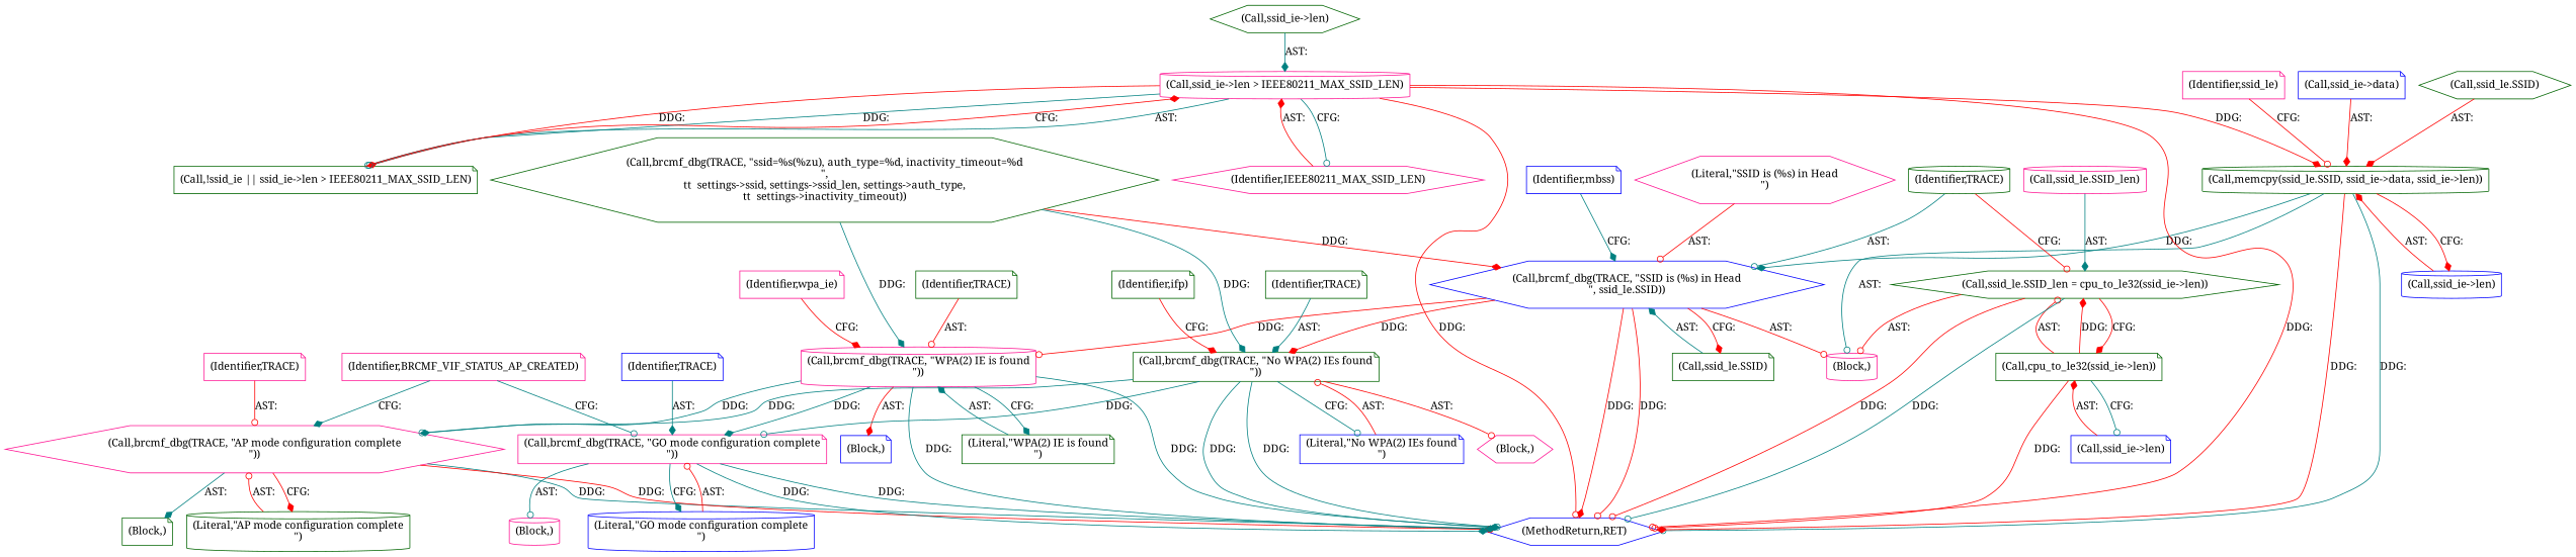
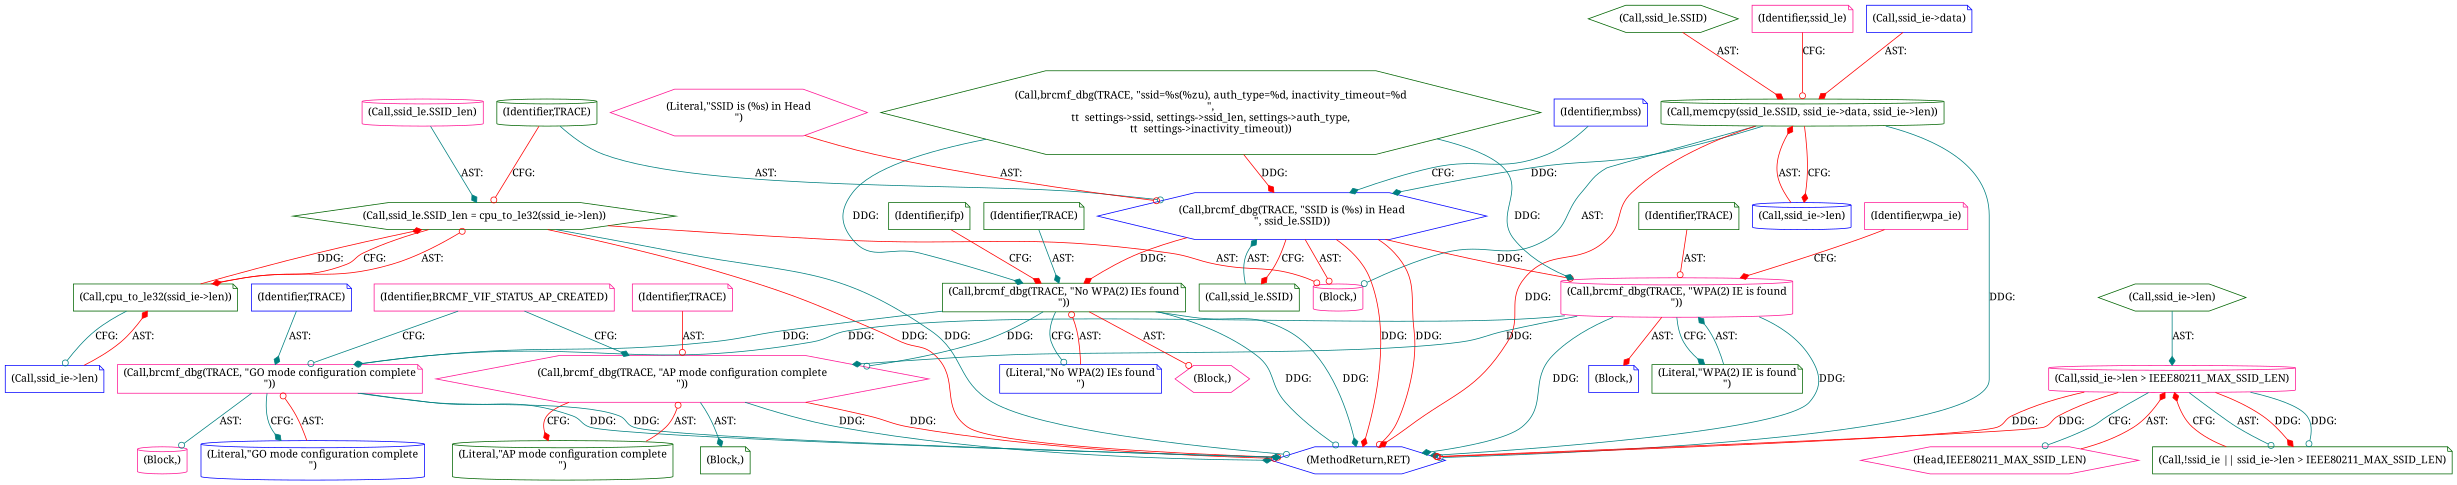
  digraph {
    fontname="Noto Serif"
    node [color=darkgreen fontname="Noto Serif" shape=note]
    edge [arrowhead=diamond color=red fontname="Noto Serif"]
    n1 [label="(Call,memcpy(ssid_le.SSID, ssid_ie->data, ssid_ie->len))" shape=cylinder]
    n2 [color=blue label="(Call,brcmf_dbg(TRACE, \"SSID is (%s) in Head\n\", ssid_le.SSID))" shape=hexagon]
    n3 [color=deeppink label="(Block,)" shape=cylinder]
    n4 [color=blue label="(MethodReturn,RET)" shape=hexagon]
    n5 [color=blue label="(Call,ssid_ie->len)" shape=cylinder]
    n6 [label="(Call,cpu_to_le32(ssid_ie->len))"]
    n7 [label="(Call,ssid_le.SSID_len = cpu_to_le32(ssid_ie->len))" shape=hexagon]
    n8 [color=blue label="(Call,ssid_ie->len)"]
    n9 [color=deeppink label="(Call,brcmf_dbg(TRACE, \"WPA(2) IE is found\n\"))" shape=cylinder]
    n10 [label="(Call,brcmf_dbg(TRACE, \"No WPA(2) IEs found\n\"))"]
    n11 [label="(Call,ssid_le.SSID)"]
    n12 [color=deeppink label="(Call,ssid_ie->len > IEEE80211_MAX_SSID_LEN)" shape=cylinder]
    n13 [label="(Call,!ssid_ie || ssid_ie->len > IEEE80211_MAX_SSID_LEN)"]
-   n14 [color=deeppink label="(Identifier,IEEE80211_MAX_SSID_LEN)" shape=hexagon]
+   n14 [color=deeppink label="(Head,IEEE80211_MAX_SSID_LEN)" shape=hexagon]
    n15 [color=deeppink label="(Call,brcmf_dbg(TRACE, \"AP mode configuration complete\n\"))" shape=hexagon]
    n16 [color=deeppink label="(Call,brcmf_dbg(TRACE, \"GO mode configuration complete\n\"))"]
    n17 [color=blue label="(Block,)"]
    n18 [label="(Literal,\"WPA(2) IE is found\n\")"]
    n19 [color=blue label="(Literal,\"No WPA(2) IEs found\n\")"]
    n20 [color=deeppink label="(Block,)" shape=hexagon]
    n21 [label="(Literal,\"AP mode configuration complete\n\")" shape=cylinder]
    n22 [label="(Block,)"]
    n23 [color=deeppink label="(Block,)" shape=cylinder]
    n24 [color=blue label="(Literal,\"GO mode configuration complete\n\")" shape=cylinder]
    n25 [label="(Identifier,ifp)"]
    n26 [color=blue label="(Identifier,mbss)"]
    n27 [color=deeppink label="(Call,ssid_le.SSID_len)" shape=cylinder]
    n28 [color=deeppink label="(Identifier,TRACE)"]
    n29 [label="(Identifier,TRACE)"]
    n30 [color=blue label="(Identifier,TRACE)"]
    n31 [label="(Call,ssid_le.SSID)" shape=hexagon]
    n32 [label="(Identifier,TRACE)"]
    n33 [label="(Identifier,TRACE)" shape=cylinder]
    n34 [color=deeppink label="(Identifier,ssid_le)"]
    n35 [color=deeppink label="(Identifier,BRCMF_VIF_STATUS_AP_CREATED)"]
    n36 [label="(Call,ssid_ie->len)" shape=hexagon]
    n37 [color=blue label="(Call,ssid_ie->data)"]
    n38 [color=deeppink label="(Identifier,wpa_ie)"]
    n39 [label="(Call,brcmf_dbg(TRACE, \"ssid=%s(%zu), auth_type=%d, inactivity_timeout=%d\n\",\n\t\t  settings->ssid, settings->ssid_len, settings->auth_type,\n\t\t  settings->inactivity_timeout))" shape=hexagon]
    n40 [color=deeppink label="(Literal,\"SSID is (%s) in Head\n\")" shape=hexagon]
    n1 -> n2 [color=teal label="DDG: "]
    n1 -> n3 [arrowhead=odot color=teal label="AST: "]
    n1 -> n4 [arrowhead=odot color=teal label="DDG: "]
    n1 -> n4 [label="DDG: "]
    n1 -> n5 [label="CFG: "]
    n2 -> n3 [arrowhead=odot label="AST: "]
    n2 -> n4 [arrowhead=odot label="DDG: "]
    n2 -> n4 [label="DDG: "]
    n2 -> n9 [arrowhead=odot label="DDG: "]
    n2 -> n10 [label="DDG: "]
    n2 -> n11 [label="CFG: "]
    n5 -> n1 [label="AST: "]
-   n6 -> n4 [arrowhead=odot label="DDG: "]
    n6 -> n7 [arrowhead=odot label="AST: "]
    n6 -> n7 [label="DDG: "]
    n6 -> n8 [arrowhead=odot color=teal label="CFG: "]
    n7 -> n3 [arrowhead=odot label="AST: "]
    n7 -> n4 [arrowhead=odot label="DDG: "]
    n7 -> n4 [arrowhead=odot color=teal label="DDG: "]
    n7 -> n6 [label="CFG: "]
    n8 -> n6 [label="AST: "]
    n9 -> n4 [color=teal label="DDG: "]
    n9 -> n4 [color=teal label="DDG: "]
    n9 -> n15 [color=teal label="DDG: "]
    n9 -> n16 [color=teal label="DDG: "]
    n9 -> n17 [label="AST: "]
    n9 -> n18 [color=teal label="CFG: "]
    n10 -> n4 [color=teal label="DDG: "]
    n10 -> n4 [arrowhead=odot color=teal label="DDG: "]
    n10 -> n15 [arrowhead=odot color=teal label="DDG: "]
    n10 -> n16 [arrowhead=odot color=teal label="DDG: "]
    n10 -> n19 [arrowhead=odot color=teal label="CFG: "]
    n10 -> n20 [arrowhead=odot label="AST: "]
    n11 -> n2 [color=teal label="AST: "]
-   n12 -> n1 [label="DDG: "]
    n12 -> n4 [arrowhead=odot label="DDG: "]
    n12 -> n4 [arrowhead=odot label="DDG: "]
    n12 -> n13 [arrowhead=odot color=teal label="AST: "]
    n12 -> n13 [label="DDG: "]
    n12 -> n13 [arrowhead=odot color=teal label="DDG: "]
    n12 -> n14 [arrowhead=odot color=teal label="CFG: "]
    n13 -> n12 [label="CFG: "]
    n14 -> n12 [label="AST: "]
    n15 -> n4 [color=teal label="DDG: "]
    n15 -> n4 [arrowhead=odot label="DDG: "]
    n15 -> n21 [label="CFG: "]
    n15 -> n22 [color=teal label="AST: "]
    n16 -> n4 [color=teal label="DDG: "]
    n16 -> n4 [color=teal label="DDG: "]
    n16 -> n23 [arrowhead=odot color=teal label="AST: "]
    n16 -> n24 [color=teal label="CFG: "]
    n18 -> n9 [color=teal label="AST: "]
    n19 -> n10 [arrowhead=odot label="AST: "]
    n21 -> n15 [arrowhead=odot label="AST: "]
    n24 -> n16 [arrowhead=odot label="AST: "]
    n25 -> n10 [label="CFG: "]
    n26 -> n2 [color=teal label="CFG: "]
    n27 -> n7 [color=teal label="AST: "]
    n28 -> n15 [arrowhead=odot label="AST: "]
    n29 -> n9 [arrowhead=odot label="AST: "]
    n30 -> n16 [color=teal label="AST: "]
    n31 -> n1 [label="AST: "]
    n32 -> n10 [color=teal label="AST: "]
    n33 -> n2 [arrowhead=odot color=teal label="AST: "]
    n33 -> n7 [arrowhead=odot label="CFG: "]
    n34 -> n1 [arrowhead=odot label="CFG: "]
    n35 -> n15 [color=teal label="CFG: "]
    n35 -> n16 [arrowhead=odot color=teal label="CFG: "]
    n36 -> n12 [color=teal label="AST: "]
    n37 -> n1 [label="AST: "]
    n38 -> n9 [label="CFG: "]
    n39 -> n2 [label="DDG: "]
    n39 -> n9 [color=teal label="DDG: "]
    n39 -> n10 [color=teal label="DDG: "]
    n40 -> n2 [arrowhead=odot label="AST: "]
  }
